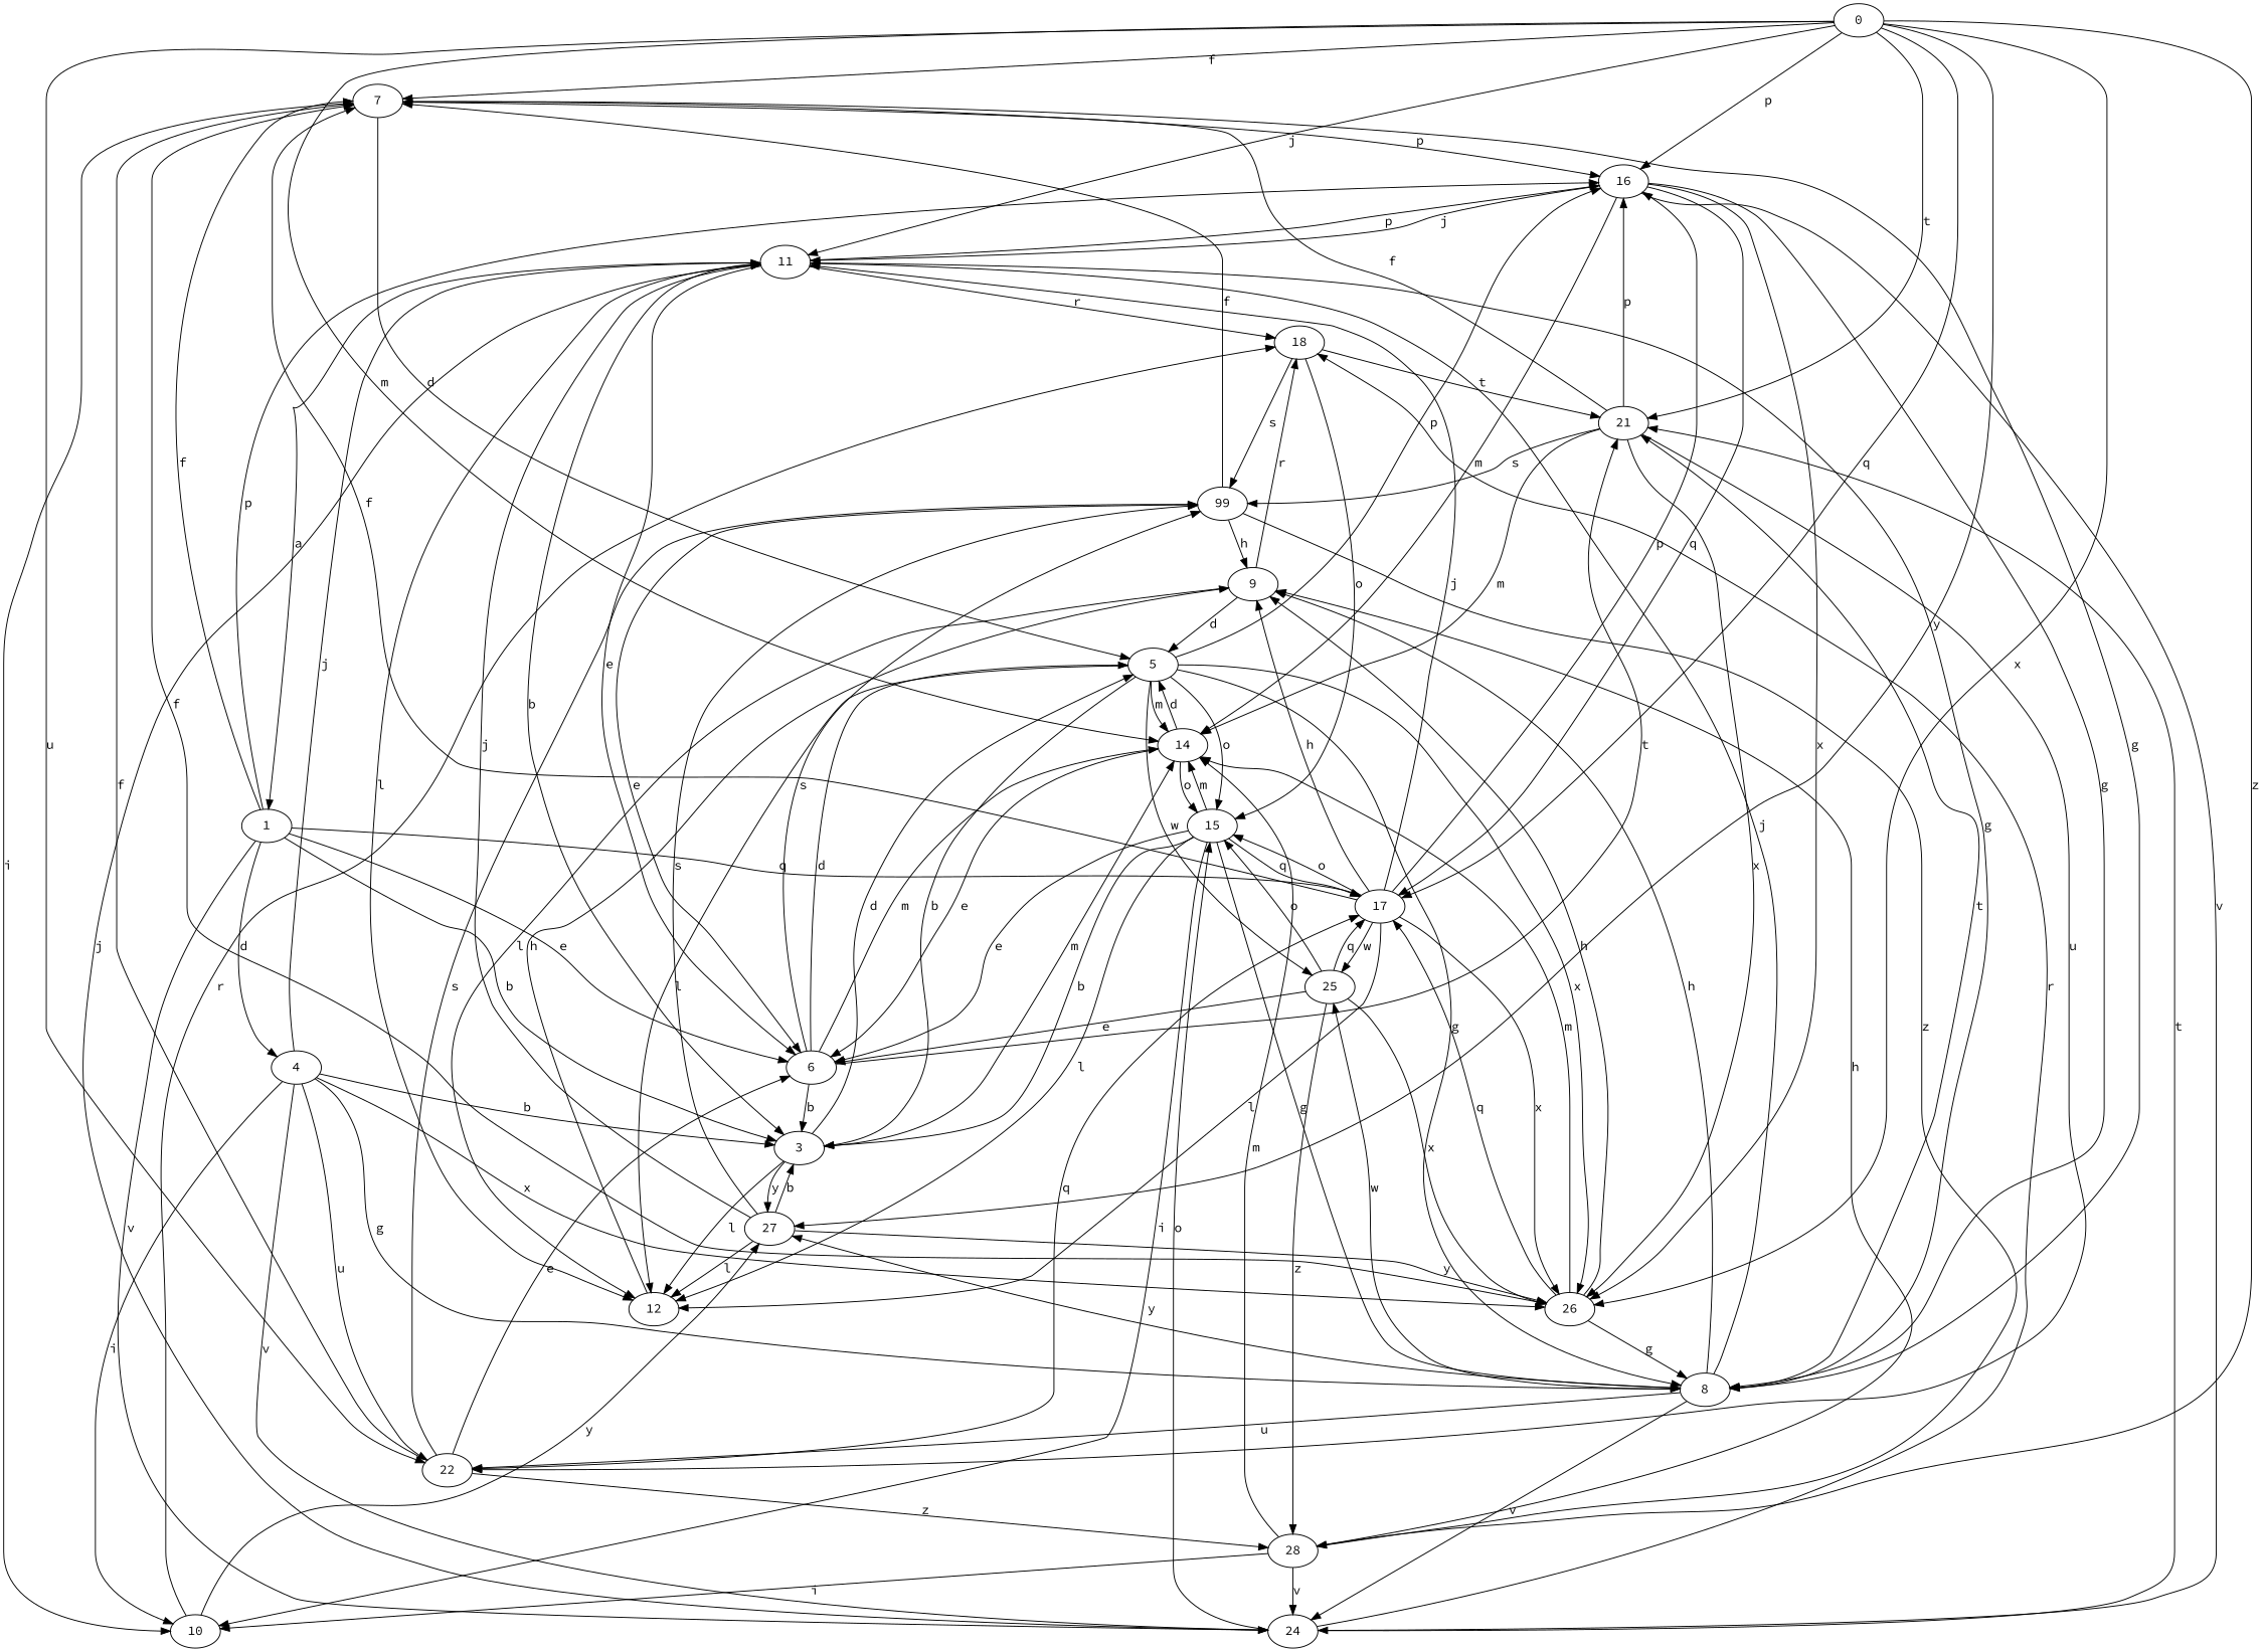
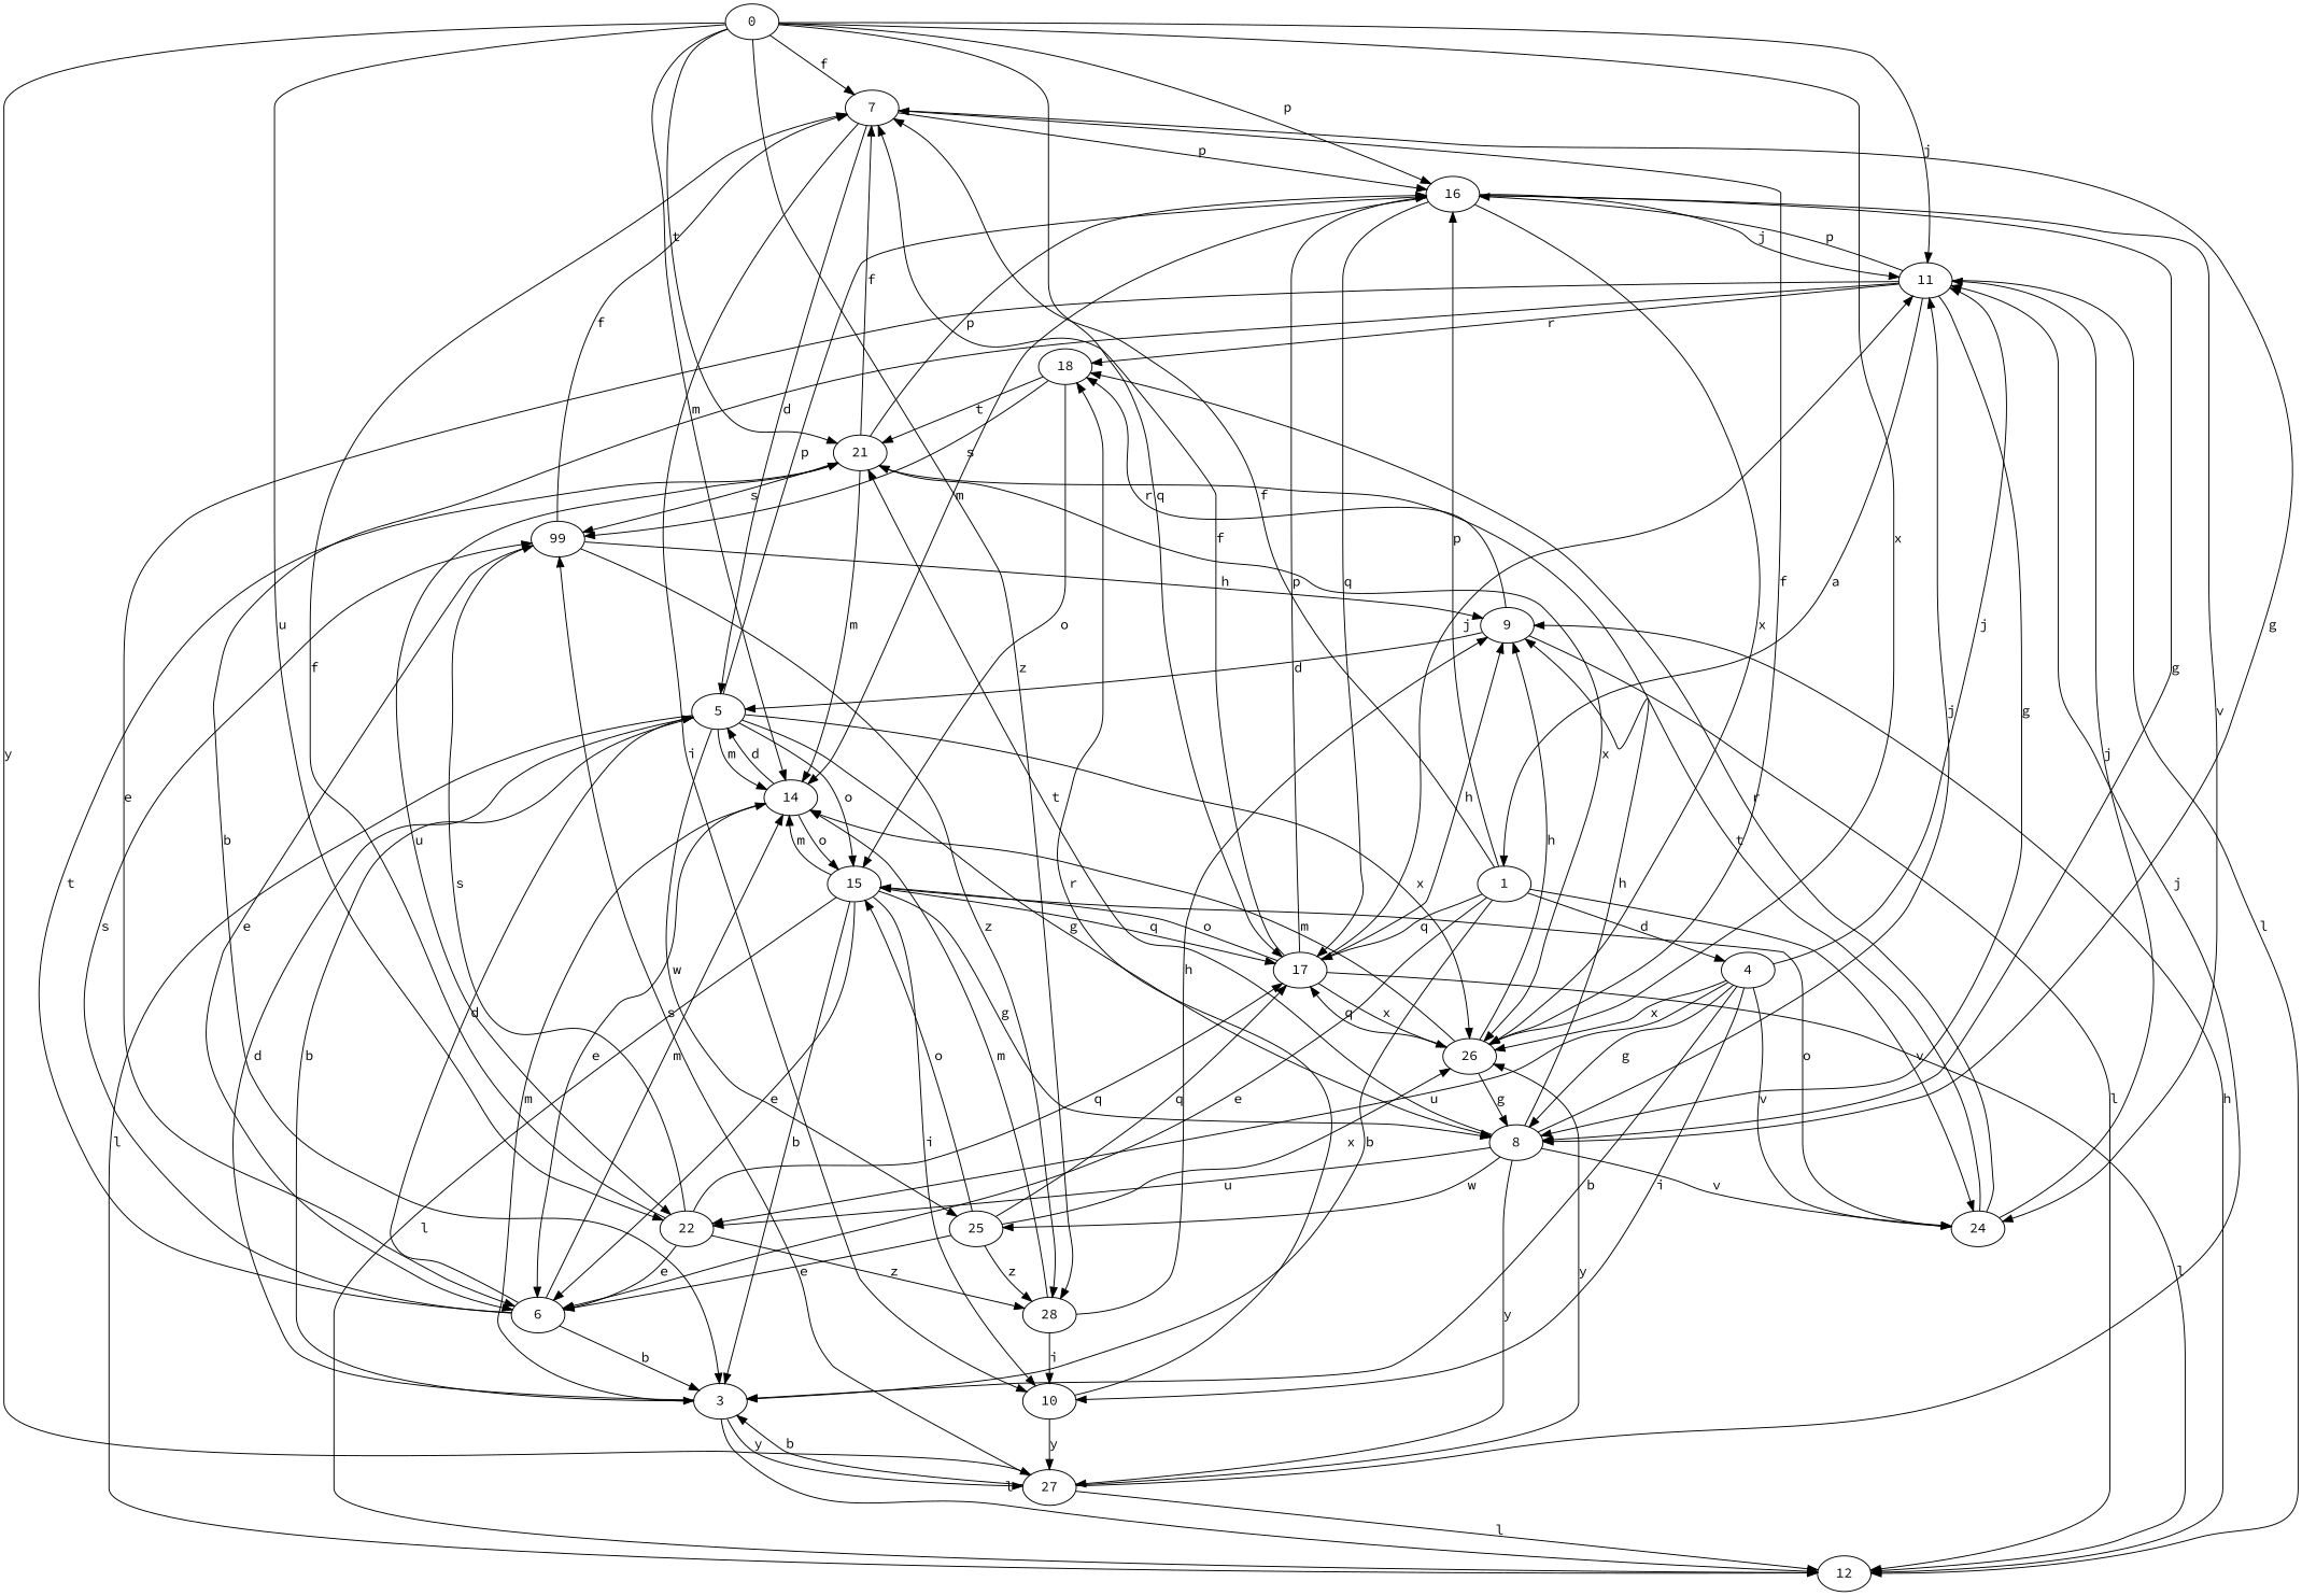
  strict digraph {
    fontname="Source Code Pro"
    node [fontname="Source Code Pro"]
    edge [fontname="Source Code Pro"]
    0
    7
    11
    14
    16
    17
    21
    22
    26
    27
    28
    5
    8
    10
    1
    3
    6
    12
    18
    15
    24
    25
    9
    n24 [label=99]
    4
    0 -> 7 [label=f]
    0 -> 11 [label=j]
    0 -> 14 [label=m]
    0 -> 16 [label=p]
    0 -> 17 [label=q]
    0 -> 21 [label=t]
    0 -> 22 [label=u]
    0 -> 26 [label=x]
    0 -> 27 [label=y]
    0 -> 28 [label=z]
    7 -> 16 [label=p]
    7 -> 5 [label=d]
    7 -> 8 [label=g]
    7 -> 10 [label=i]
    11 -> 16 [label=p]
    11 -> 8 [label=g]
    11 -> 1 [label=a]
    11 -> 3 [label=b]
    11 -> 6 [label=e]
    11 -> 12 [label=l]
    11 -> 18 [label=r]
    14 -> 5 [label=d]
    14 -> 6 [label=e]
    14 -> 15 [label=o]
    16 -> 11 [label=j]
    16 -> 14 [label=m]
    16 -> 17 [label=q]
    16 -> 26 [label=x]
    16 -> 8 [label=g]
    16 -> 24 [label=v]
    17 -> 7 [label=f]
    17 -> 11 [label=j]
    17 -> 16 [label=p]
    17 -> 26 [label=x]
    17 -> 12 [label=l]
    17 -> 15 [label=o]
-   17 -> 25 [label=w]
    17 -> 9 [label=h]
    21 -> 7 [label=f]
    21 -> 14 [label=m]
    21 -> 16 [label=p]
    21 -> 22 [label=u]
    21 -> 26 [label=x]
    21 -> n24 [label=s]
    22 -> 7 [label=f]
    22 -> 17 [label=q]
    22 -> 28 [label=z]
    22 -> 6 [label=e]
    22 -> n24 [label=s]
    26 -> 7 [label=f]
    26 -> 14 [label=m]
    26 -> 17 [label=q]
    26 -> 8 [label=g]
    26 -> 9 [label=h]
    27 -> 11 [label=j]
    27 -> 26 [label=y]
    27 -> 3 [label=b]
    27 -> 12 [label=l]
    27 -> n24 [label=s]
    28 -> 14 [label=m]
    28 -> 10 [label=i]
-   28 -> 24 [label=v]
    28 -> 9 [label=h]
    5 -> 14 [label=m]
    5 -> 16 [label=p]
    5 -> 26 [label=x]
    5 -> 8 [label=g]
    5 -> 3 [label=b]
    5 -> 12 [label=l]
    5 -> 15 [label=o]
    5 -> 25 [label=w]
    8 -> 11 [label=j]
    8 -> 21 [label=t]
    8 -> 22 [label=u]
    8 -> 27 [label=y]
    8 -> 24 [label=v]
    8 -> 25 [label=w]
    8 -> 9 [label=h]
    10 -> 27 [label=y]
    10 -> 18 [label=r]
    1 -> 7 [label=f]
    1 -> 16 [label=p]
    1 -> 17 [label=q]
    1 -> 3 [label=b]
    1 -> 6 [label=e]
    1 -> 24 [label=v]
    1 -> 4 [label=d]
    3 -> 14 [label=m]
    3 -> 27 [label=y]
    3 -> 5 [label=d]
    3 -> 12 [label=l]
    6 -> 14 [label=m]
    6 -> 21 [label=t]
    6 -> 5 [label=d]
    6 -> 3 [label=b]
    6 -> n24 [label=s]
    12 -> 9 [label=h]
    18 -> 21 [label=t]
    18 -> 15 [label=o]
    18 -> n24 [label=s]
    15 -> 14 [label=m]
    15 -> 17 [label=q]
    15 -> 8 [label=g]
    15 -> 10 [label=i]
    15 -> 3 [label=b]
    15 -> 6 [label=e]
    15 -> 12 [label=l]
    24 -> 11 [label=j]
    24 -> 21 [label=t]
    24 -> 18 [label=r]
    24 -> 15 [label=o]
    25 -> 17 [label=q]
    25 -> 26 [label=x]
    25 -> 28 [label=z]
    25 -> 6 [label=e]
    25 -> 15 [label=o]
    9 -> 5 [label=d]
    9 -> 12 [label=l]
    9 -> 18 [label=r]
    n24 -> 7 [label=f]
    n24 -> 28 [label=z]
    n24 -> 6 [label=e]
    n24 -> 9 [label=h]
    4 -> 11 [label=j]
    4 -> 22 [label=u]
    4 -> 26 [label=x]
    4 -> 8 [label=g]
    4 -> 10 [label=i]
    4 -> 3 [label=b]
    4 -> 24 [label=v]
  }
